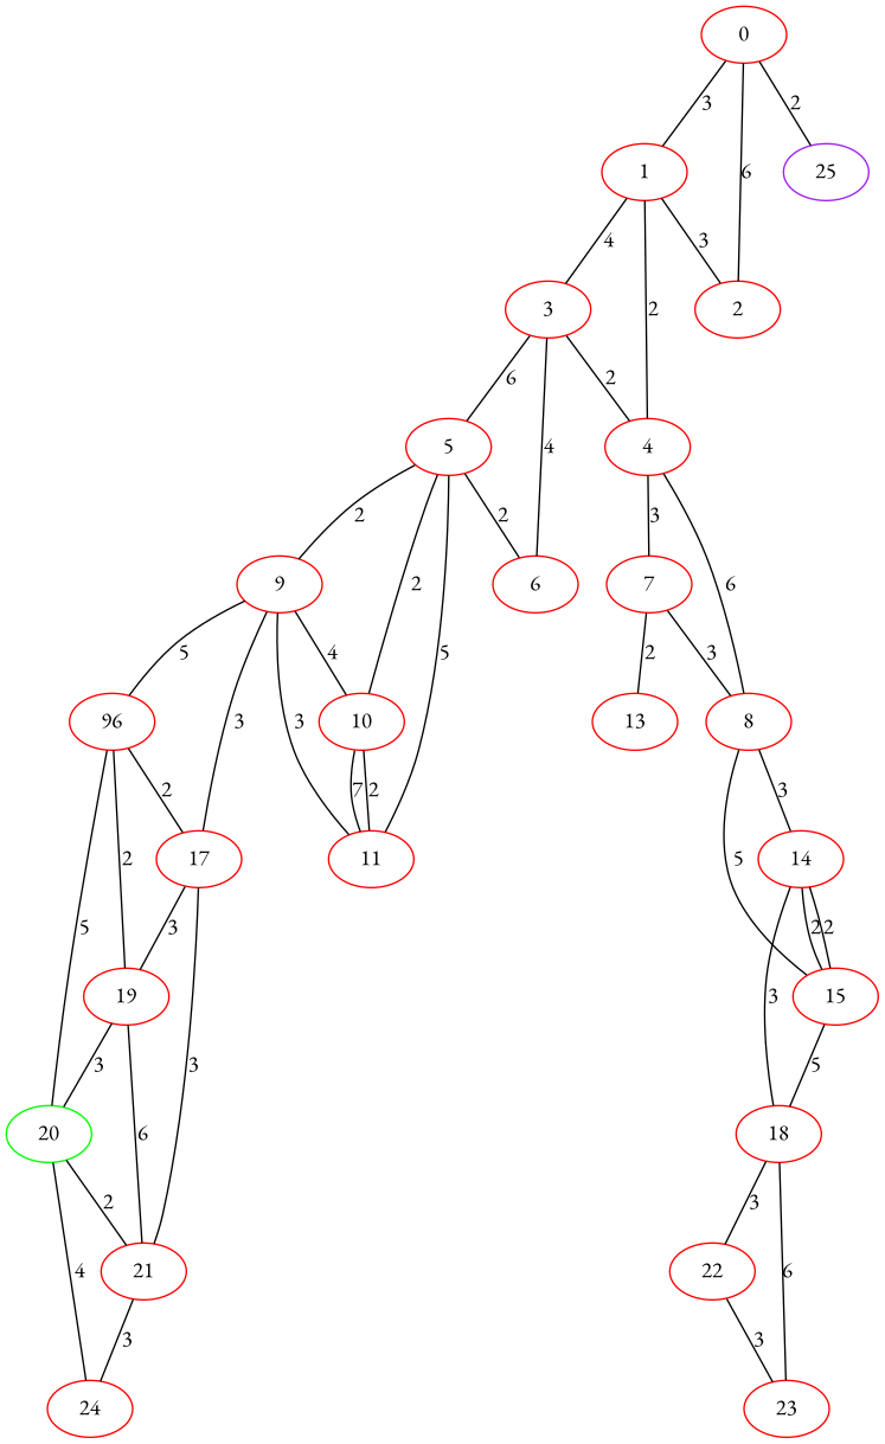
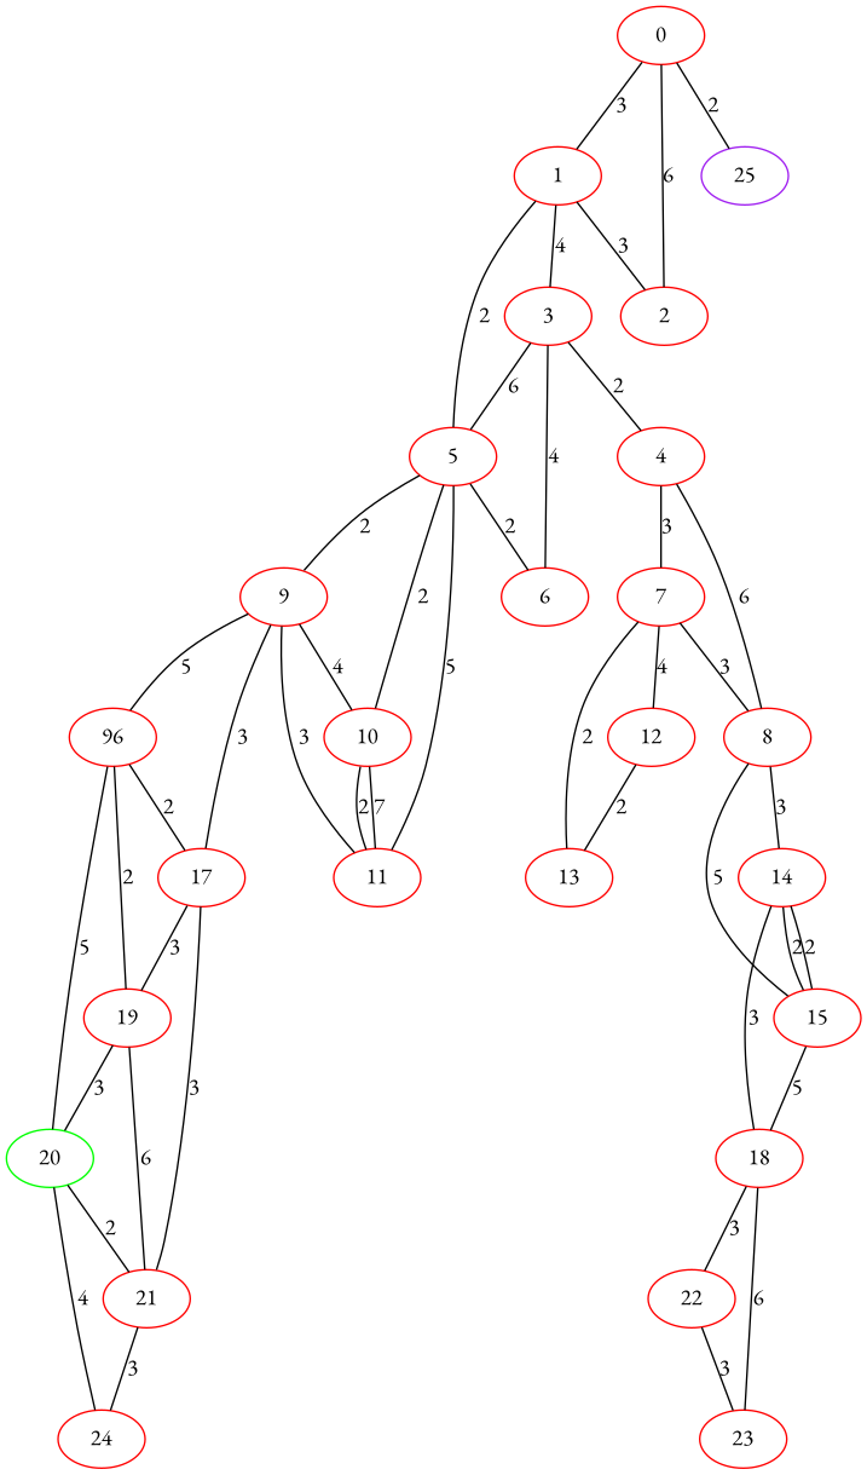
  graph {
    fontname="EB Garamond"
    node [color=red fontname="EB Garamond" weight=1]
    edge [fontname="EB Garamond"]
    0
    1
    2
    25 [color=purple weight=4]
    3
    4
    5
    6
    7
    8
    9
    10
    11
+   12
    13
    14
    15
    n18 [label=96]
    17
    18
    19
    20 [color=green weight=2]
    21
    22
    23
    24
    0 -- 1 [label=3]
    0 -- 2 [label=6]
    0 -- 25 [label=2]
    1 -- 2 [label=3]
    1 -- 3 [label=4]
-   1 -- 4 [label=2]
+   1 -- 5 [label=2]
    3 -- 4 [label=2]
    3 -- 5 [label=6]
    3 -- 6 [label=4]
    4 -- 7 [label=3]
    4 -- 8 [label=6]
    5 -- 6 [label=2]
    5 -- 9 [label=2]
    5 -- 10 [label=2]
    5 -- 11 [label=5]
    7 -- 8 [label=3]
+   7 -- 12 [label=4]
    7 -- 13 [label=2]
    8 -- 14 [label=3]
    8 -- 15 [label=5]
    9 -- 10 [label=4]
    9 -- 11 [label=3]
    9 -- n18 [label=5]
    9 -- 17 [label=3]
    10 -- 11 [label=2]
    10 -- 11 [label=7]
+   12 -- 13 [label=2]
    14 -- 15 [label=2]
    14 -- 15 [label=2]
    14 -- 18 [label=3]
    15 -- 18 [label=5]
    n18 -- 17 [label=2]
    n18 -- 19 [label=2]
    n18 -- 20 [label=5]
    17 -- 19 [label=3]
    17 -- 21 [label=3]
    18 -- 22 [label=3]
    18 -- 23 [label=6]
    19 -- 20 [label=3]
    19 -- 21 [label=6]
    20 -- 21 [label=2]
    20 -- 24 [label=4]
    21 -- 24 [label=3]
    22 -- 23 [label=3]
  }
